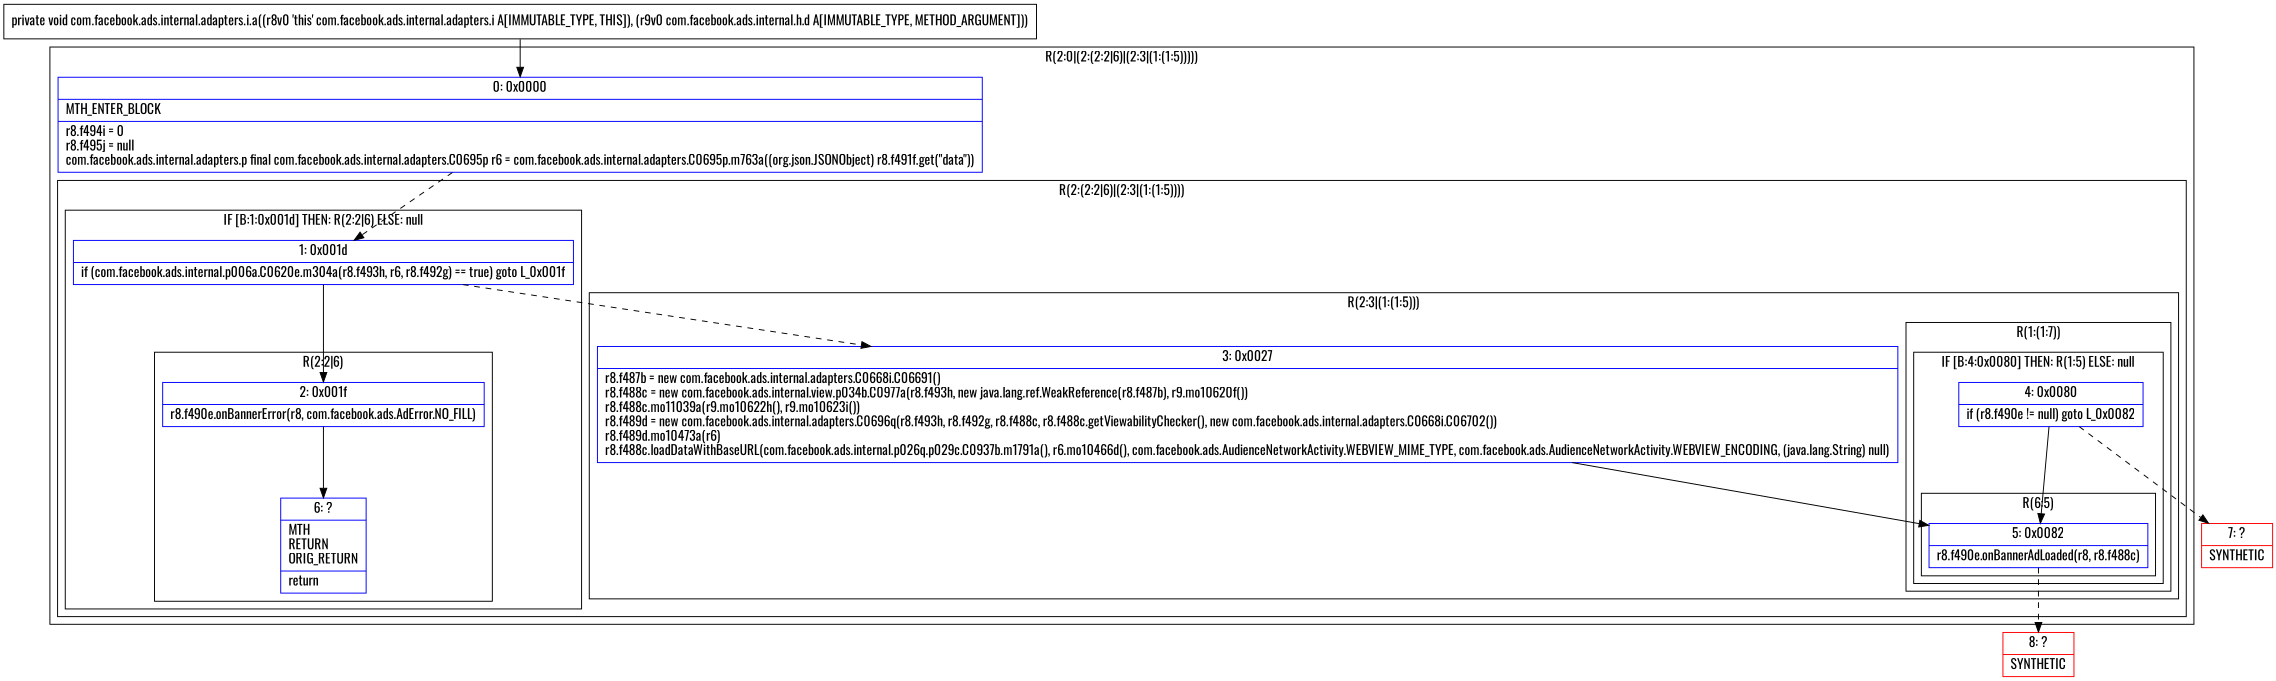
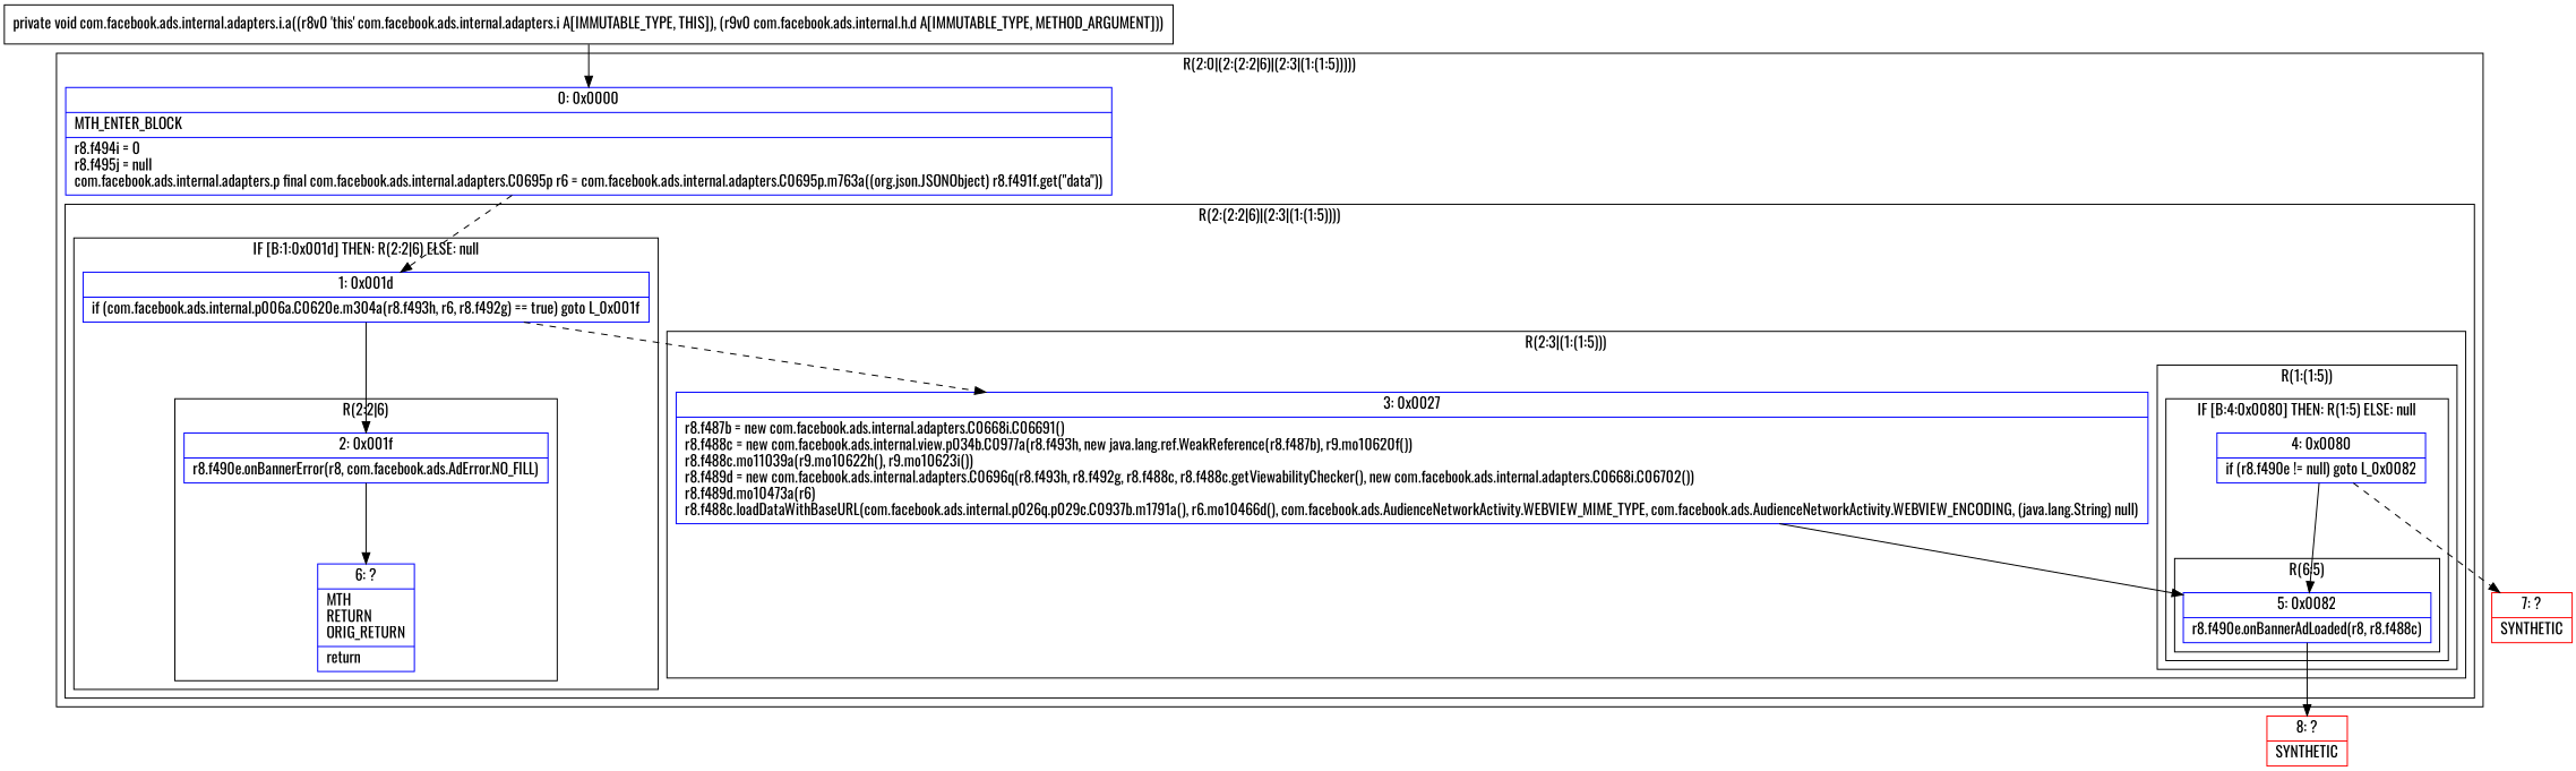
  digraph {
    fontname=Oswald
    node [color=blue fontname=Oswald shape=record]
    edge [fontname=Oswald]
    n1 [label="{2\:\ 0x001f|r8.f490e.onBannerError(r8, com.facebook.ads.AdError.NO_FILL)\l}"]
    n2 [label="{6\:\ ?|MTH\lRETURN\lORIG_RETURN\l|return\l}"]
    n3 [label="{1\:\ 0x001d|if (com.facebook.ads.internal.p006a.C0620e.m304a(r8.f493h, r6, r8.f492g) == true) goto L_0x001f\l}"]
    n4 [label="{5\:\ 0x0082|r8.f490e.onBannerAdLoaded(r8, r8.f488c)\l}"]
    n5 [label="{4\:\ 0x0080|if (r8.f490e != null) goto L_0x0082\l}"]
    n6 [label="{3\:\ 0x0027|r8.f487b = new com.facebook.ads.internal.adapters.C0668i.C06691()\lr8.f488c = new com.facebook.ads.internal.view.p034b.C0977a(r8.f493h, new java.lang.ref.WeakReference(r8.f487b), r9.mo10620f())\lr8.f488c.mo11039a(r9.mo10622h(), r9.mo10623i())\lr8.f489d = new com.facebook.ads.internal.adapters.C0696q(r8.f493h, r8.f492g, r8.f488c, r8.f488c.getViewabilityChecker(), new com.facebook.ads.internal.adapters.C0668i.C06702())\lr8.f489d.mo10473a(r6)\lr8.f488c.loadDataWithBaseURL(com.facebook.ads.internal.p026q.p029c.C0937b.m1791a(), r6.mo10466d(), com.facebook.ads.AudienceNetworkActivity.WEBVIEW_MIME_TYPE, com.facebook.ads.AudienceNetworkActivity.WEBVIEW_ENCODING, (java.lang.String) null)\l}"]
    n7 [label="{0\:\ 0x0000|MTH_ENTER_BLOCK\l|r8.f494i = 0\lr8.f495j = null\lcom.facebook.ads.internal.adapters.p final com.facebook.ads.internal.adapters.C0695p r6 = com.facebook.ads.internal.adapters.C0695p.m763a((org.json.JSONObject) r8.f491f.get(\"data\"))\l}"]
    n8 [color=red label="{8\:\ ?|SYNTHETIC\l}"]
    n9 [color=red label="{7\:\ ?|SYNTHETIC\l}"]
    n10 [label="{private void com.facebook.ads.internal.adapters.i.a((r8v0 'this' com.facebook.ads.internal.adapters.i A[IMMUTABLE_TYPE, THIS]), (r9v0 com.facebook.ads.internal.h.d A[IMMUTABLE_TYPE, METHOD_ARGUMENT])) }" color=""]
    subgraph cluster_1 {
      label="R(2:0|(2:(2:2|6)|(2:3|(1:(1:5)))))"
      n7
      subgraph cluster_2 {
        label="R(2:(2:2|6)|(2:3|(1:(1:5))))"
        subgraph cluster_3 {
          label="IF [B:1:0x001d] THEN: R(2:2|6) ELSE: null"
          n3
          subgraph cluster_4 {
            label="R(2:2|6)"
            n1
            n2
          }
        }
        subgraph cluster_5 {
          label="R(2:3|(1:(1:5)))"
          n6
          subgraph cluster_6 {
-           label="R(1:(1:7))"
+           label="R(1:(1:5))"
            subgraph cluster_7 {
              label="IF [B:4:0x0080] THEN: R(1:5) ELSE: null"
              n5
              subgraph cluster_8 {
                label="R(6:5)"
                n4
              }
            }
          }
        }
      }
    }
    n1 -> n2
    n3 -> n1
    n3 -> n6 [style=dashed]
-   n4 -> n8 [style=dashed]
+   n4 -> n8
    n5 -> n4
    n5 -> n9 [style=dashed]
    n6 -> n4
    n7 -> n3 [style=dashed]
    n10 -> n7
  }
